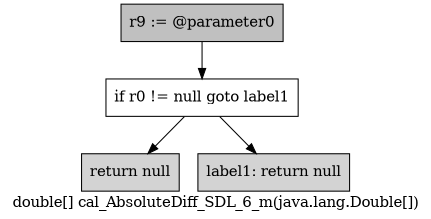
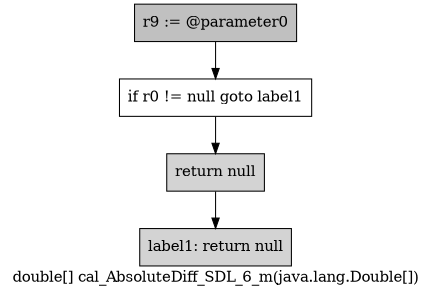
  digraph {
    fontname="DejaVu Serif"
    label="double[] cal_AbsoluteDiff_SDL_6_m(java.lang.Double[])"
    node [fillcolor=lightgray fontname="DejaVu Serif" shape=box style=filled]
    edge [fontname="DejaVu Serif"]
    n1 [fillcolor=gray label="r9 := @parameter0"]
    n2 [label="if r0 != null goto label1" fillcolor="" style=""]
    n3 [label="return null"]
    n4 [label="label1: return null"]
    n1 -> n2
    n2 -> n3
-   n2 -> n4
+   n3 -> n4
  }
